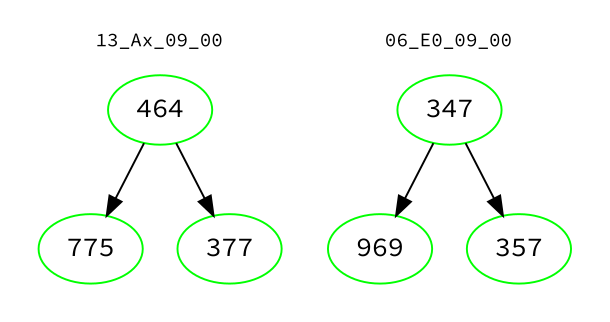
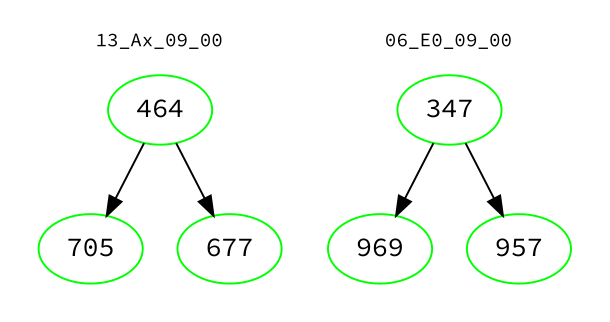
  digraph {
    fontname="Source Code Pro"
    node [color=green fontname="Source Code Pro"]
    edge [color=black fontname="Source Code Pro"]
    n1 [label=464]
-   n2 [label=775]
-   n3 [label=377]
+   n2 [label=705]
+   n3 [label=677]
    n4 [label=347]
    n5 [label=969]
-   n6 [label=357]
+   n6 [label=957]
    subgraph cluster_1 {
      color=white
      fontsize=10
      label="13_Ax_09_00"
      n1
      n2
      n3
    }
    subgraph cluster_2 {
      color=white
      fontsize=10
      label="06_E0_09_00"
      n4
      n5
      n6
    }
    n1 -> n2
    n1 -> n3
    n4 -> n5
    n4 -> n6
  }
